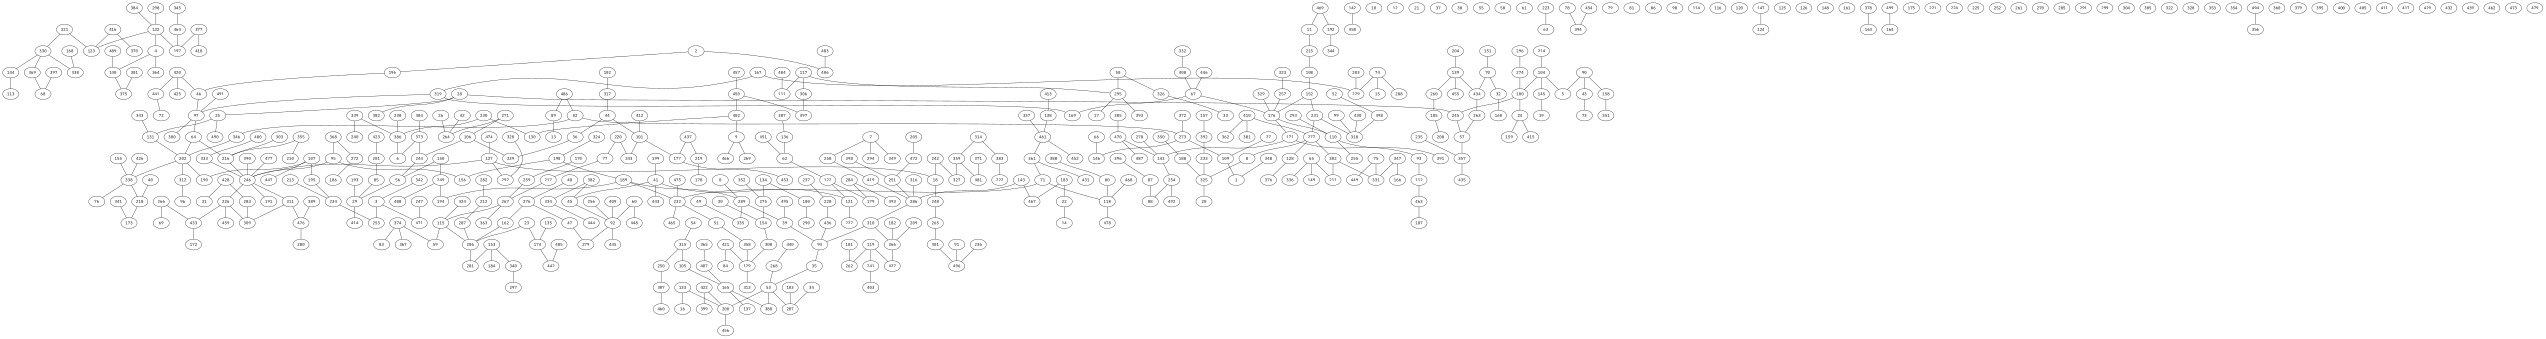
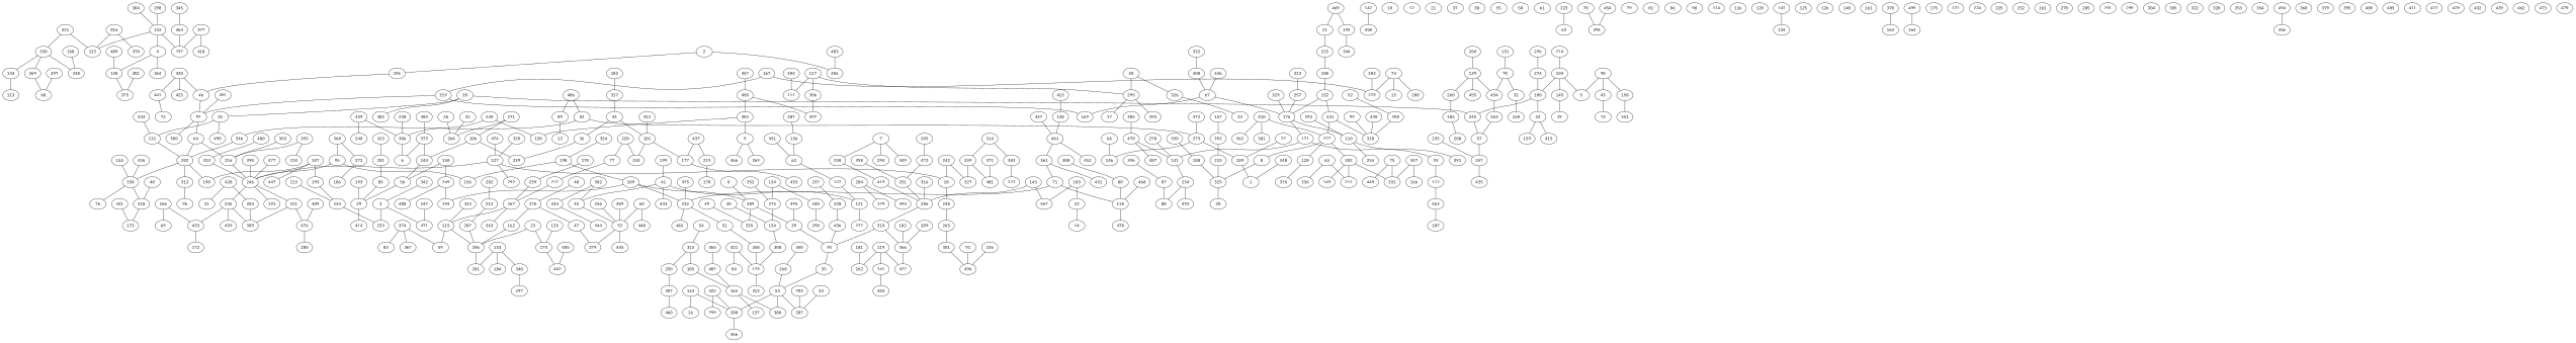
  graph {
    fontname="IBM Plex Mono"
    node [fontname="IBM Plex Mono"]
    edge [fontname="IBM Plex Mono"]
    4
    140
    364
    375
    132
    123
    197
    3
    253
    471
    234
    195
    107
    190
    447
    202
    312
    338
    96
    76
    218
    64
    216
    246
    97
    300
    46
    131
    25
    490
    28
    245
    482
    57
    196
    2
    406
    213
    191
    226
    311
    357
    435
    100
    24
    159
    415
    104
    5
    145
    19
    90
    43
    158
    73
    351
    214
    433
    459
    309
    476
    95
    156
    127
    18
    292
    248
    265
    198
    189
    194
    232
    289
    51
    465
    39
    335
    172
    358
    129
    71
    118
    478
    80
    242
    327
    401
    249
    488
    150
    56
    29
    414
    85
    193
    201
    244
    106
    239
    36
    44
    101
    177
    243
    453
    220
    77
    217
    267
    115
    363
    263
    260
    185
    208
    139
    434
    455
    204
    496
    59
    206
    281
    23
    174
    442
    162
    135
    259
    170
    271
    264
    26
    42
    274
    276
    47
    279
    48
    92
    445
    45
    41
    121
    443
    227
    60
    448
    122
    179
    62
    136
    199
    256
    153
    184
    340
    297
    284
    493
    287
    212
    282
    94
    0
    35
    53
    200
    207
    380
    456
    133
    16
    34
-   103
+   103 [label=703]
    268
    296
    298
    303
    310
    366
    427
    286
    143
    467
    251
    280
    283
    316
    317
    102
    319
    169
    167
    229
    67
    176
    110
    171
    255
    391
    93
    141
    152
    231
    277
    318
    108
    112
    254
    463
    187
    88
    492
    215
    11
    74
    15
    288
    203
    8
    128
    302
    87
    257
    325
    376
    149
    211
    331
    20
    278
    293
    65
    336
    99
    320
    321
    330
    144
    369
    438
    323
    324
    188
    233
    329
    113
    68
    75
    449
    333
    49
    173
    155
    40
    341
    342
    343
    346
    82
    273
    109
    146
    1
    27
    66
    347
    166
    348
    350
    355
    210
    235
    313
    308
    154
    30
    275
    134
    180
    290
    352
    359
    481
    314
    383
    222
    361
    431
    182
    209
    368
    272
    186
    372
    373
    6
    374
    83
    367
    301
    377
    418
    165
    137
    105
    315
    250
    307
    54
    460
    382
    334
    444
    384
    386
    230
    130
    238
    339
    240
    387
    388
    390
    392
    157
    396
    397
    398
    402
    9
    269
    466
    407
    365
    408
    332
    409
    410
    362
    381
    412
    416
    370
    419
    258
    7
    294
    349
    420
    425
    441
    72
    421
    84
    422
-   399
+   399 [label=799]
    423
    424
    426
    119
    241
    262
    403
    181
    428
    31
    430
    266
    69
    70
    32
    160
    151
    436
    228
    237
    437
    219
    178
    168
    440
    446
    450
    497
    451
    457
    142
    458
    461
    452
    138
    337
    413
    464
    345
    183
    22
    14
    468
    469
    192
    344
    470
    487
    385
    247
    472
    205
    474
    475
    389
    477
    480
    371
    483
    484
    485
    486
    89
    13
    489
    491
    495
    91
    236
    306
    117
    111
    295
    17
    393
    50
    326
    33
    404
    498
    52
    10
    12
    21
    37
    38
    55
    58
    61
    223
    63
    78
    394
    454
    79
    81
    86
    98
    114
    116
    120
    147
    124
    125
    126
    148
    161
    378
    163
    499
    164
    175
    221
    224
    225
    252
    261
    270
    285
    291
    299
    304
    305
    322
    328
    353
    354
    494
    356
    360
    379
    395
    400
    405
    411
    417
    429
    432
    439
    462
    473
    479
    4 -- 140
    4 -- 364
    140 -- 375
    132 -- 4
    132 -- 123
    132 -- 197
    3 -- 253
    3 -- 471
    234 -- 253
    195 -- 234
    107 -- 195
    107 -- 190
    107 -- 447
    202 -- 190
    202 -- 312
    202 -- 338
    312 -- 96
    338 -- 76
    338 -- 218
    218 -- 173
    64 -- 202
    64 -- 216
    216 -- 246
    246 -- 191
    246 -- 226
    246 -- 311
    97 -- 64
    97 -- 300
    46 -- 97
    131 -- 202
    25 -- 131
    25 -- 490
    28 -- 25
    28 -- 245
    28 -- 482
    245 -- 57
    57 -- 357
    196 -- 46
    2 -- 196
    2 -- 406
    213 -- 234
    226 -- 433
    226 -- 459
    226 -- 309
    311 -- 309
    311 -- 476
    357 -- 435
    100 -- 245
    100 -- 24
    24 -- 159
    24 -- 415
    104 -- 100
    104 -- 5
    104 -- 145
    145 -- 19
    90 -- 5
    90 -- 43
    90 -- 158
    43 -- 73
    158 -- 351
    214 -- 104
    433 -- 172
    476 -- 280
    95 -- 246
    95 -- 156
    127 -- 246
    127 -- 18
    127 -- 292
    18 -- 248
    248 -- 265
    265 -- 401
    198 -- 156
    198 -- 189
    189 -- 194
    189 -- 232
    189 -- 289
    232 -- 51
    232 -- 465
    289 -- 39
    289 -- 335
    51 -- 358
    39 -- 94
    358 -- 129
    129 -- 313
    71 -- 232
    71 -- 118
    118 -- 478
    80 -- 118
    242 -- 18
    242 -- 327
    401 -- 496
    249 -- 194
    249 -- 488
    150 -- 249
    150 -- 56
    56 -- 29
    29 -- 414
    85 -- 29
    193 -- 29
    201 -- 85
    244 -- 56
    106 -- 244
    106 -- 239
    36 -- 239
    44 -- 36
    44 -- 101
    101 -- 177
    101 -- 243
    177 -- 453
    220 -- 243
    220 -- 77
    77 -- 217
    217 -- 267
    267 -- 115
    267 -- 363
    115 -- 59
    115 -- 206
    263 -- 57
    260 -- 185
    185 -- 208
    139 -- 260
    139 -- 434
    139 -- 455
    434 -- 263
    204 -- 139
    206 -- 281
    23 -- 206
    23 -- 174
    174 -- 442
    162 -- 206
    135 -- 174
    259 -- 267
    170 -- 259
    271 -- 106
    271 -- 264
    26 -- 264
    42 -- 264
    274 -- 100
    276 -- 162
    276 -- 47
    47 -- 279
    48 -- 276
    92 -- 279
    92 -- 445
    45 -- 92
    41 -- 45
    41 -- 121
    41 -- 443
    121 -- 227
    60 -- 92
    60 -- 448
    122 -- 121
-   122 -- 179
    62 -- 122
    136 -- 62
    199 -- 41
    256 -- 92
    153 -- 281
    153 -- 184
    153 -- 340
    340 -- 297
    284 -- 179
    284 -- 493
    287 -- 206
    212 -- 287
    282 -- 212
    94 -- 35
    0 -- 289
    35 -- 53
    53 -- 200
    53 -- 207
    53 -- 380
    200 -- 456
    133 -- 200
    133 -- 16
    34 -- 207
    103 -- 207
    268 -- 53
    296 -- 274
    298 -- 132
    303 -- 216
    310 -- 94
    310 -- 366
    366 -- 427
    286 -- 310
    143 -- 286
    143 -- 467
    251 -- 286
    283 -- 309
    316 -- 286
    317 -- 44
    102 -- 317
    319 -- 97
    319 -- 169
    167 -- 319
    167 -- 229
    67 -- 169
    67 -- 176
    176 -- 110
    176 -- 171
    110 -- 255
    110 -- 391
    171 -- 93
    171 -- 141
    93 -- 112
    141 -- 254
    152 -- 176
    152 -- 231
    231 -- 277
    231 -- 318
    277 -- 8
    277 -- 128
    277 -- 302
    108 -- 152
    112 -- 463
    254 -- 88
    254 -- 492
    463 -- 187
    215 -- 108
    11 -- 215
    74 -- 229
    74 -- 15
    74 -- 288
    203 -- 229
    8 -- 325
    128 -- 376
-   65 -- 149
+   302 -- 149
    302 -- 211
    302 -- 331
    87 -- 88
    257 -- 176
    325 -- 20
    278 -- 141
    293 -- 110
    65 -- 211
    65 -- 336
    99 -- 318
-   320 -- 292
+   320 -- 127
    321 -- 123
    321 -- 330
    330 -- 144
    330 -- 369
    330 -- 438
    144 -- 113
    369 -- 68
    323 -- 257
    324 -- 198
    188 -- 325
    233 -- 325
    329 -- 176
    75 -- 331
    75 -- 449
    333 -- 246
    49 -- 335
    155 -- 338
    40 -- 218
    341 -- 173
    342 -- 3
    343 -- 131
    346 -- 202
    82 -- 346
    82 -- 273
    273 -- 109
    273 -- 146
    109 -- 1
    27 -- 109
    66 -- 146
    347 -- 331
    347 -- 166
    348 -- 1
    350 -- 188
    355 -- 216
    355 -- 210
    235 -- 357
    308 -- 129
    154 -- 308
    30 -- 154
    275 -- 154
    134 -- 275
    134 -- 180
    180 -- 290
    352 -- 275
    359 -- 327
    359 -- 481
    314 -- 359
    314 -- 383
    383 -- 222
    361 -- 71
    361 -- 431
    182 -- 366
    209 -- 366
    368 -- 95
    368 -- 272
    272 -- 186
    372 -- 273
    373 -- 244
    373 -- 6
    374 -- 59
    374 -- 83
    374 -- 367
    301 -- 375
    377 -- 197
    377 -- 418
    165 -- 380
    165 -- 137
    105 -- 165
    315 -- 105
    315 -- 250
    250 -- 307
    307 -- 460
    54 -- 315
    382 -- 45
    382 -- 334
    334 -- 444
    384 -- 132
    386 -- 6
    230 -- 386
    230 -- 130
    238 -- 386
    339 -- 386
    339 -- 240
    387 -- 136
    388 -- 80
    390 -- 246
    392 -- 233
    157 -- 392
    396 -- 87
    397 -- 68
    398 -- 251
    402 -- 130
    402 -- 9
    9 -- 269
    9 -- 466
    407 -- 165
    365 -- 407
    408 -- 67
    332 -- 408
    409 -- 92
    410 -- 277
    410 -- 362
    410 -- 381
    412 -- 101
    416 -- 123
    416 -- 370
    419 -- 286
    258 -- 419
    7 -- 258
    7 -- 294
    7 -- 349
    420 -- 46
    420 -- 425
    420 -- 441
    441 -- 72
    421 -- 129
    421 -- 84
    422 -- 200
    422 -- 399
    423 -- 201
    424 -- 115
    426 -- 338
    119 -- 427
    119 -- 241
    119 -- 262
    241 -- 403
    181 -- 262
    428 -- 283
    428 -- 31
    430 -- 318
    266 -- 433
    266 -- 69
    70 -- 434
    70 -- 32
    32 -- 160
    151 -- 70
    436 -- 94
    228 -- 436
    237 -- 228
    437 -- 177
    437 -- 219
    219 -- 178
    168 -- 438
    440 -- 268
    446 -- 67
    450 -- 402
    450 -- 497
    451 -- 62
    457 -- 450
    142 -- 458
    461 -- 361
    461 -- 452
    138 -- 461
    337 -- 461
    413 -- 138
    464 -- 197
    345 -- 464
    183 -- 467
    183 -- 22
    22 -- 14
    468 -- 118
    469 -- 11
    469 -- 192
    192 -- 344
    470 -- 141
    470 -- 487
    385 -- 470
    247 -- 471
    472 -- 251
    205 -- 472
    474 -- 127
    475 -- 232
    389 -- 476
    477 -- 246
    480 -- 333
    371 -- 481
    483 -- 406
    484 -- 373
    485 -- 442
    486 -- 82
    486 -- 89
    89 -- 13
    489 -- 140
    491 -- 97
    495 -- 39
    91 -- 496
    236 -- 496
    306 -- 497
    117 -- 306
    117 -- 111
    117 -- 295
    295 -- 17
    295 -- 393
    50 -- 295
    50 -- 326
    326 -- 33
    404 -- 111
    498 -- 318
    52 -- 498
    223 -- 63
    78 -- 394
    454 -- 394
    147 -- 124
    378 -- 163
    499 -- 164
    494 -- 356
  }
